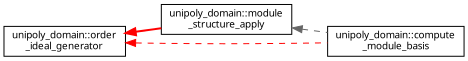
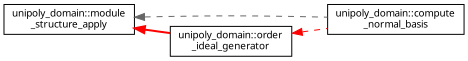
  digraph {
    fontname="Noto Sans"
    rankdir=LR
    node [color=black fillcolor=white fontname="Noto Sans" fontsize=10 shape=record style=filled]
    edge [color=red dir=back fontname="Noto Sans" fontsize=10 labelfontname=Helvetica labelfontsize=10 style=dashed]
    n1 [height=0.2 label="unipoly_domain::module\l_structure_apply" width=0.4]
-   n2 [height=0.2 label="unipoly_domain::compute\l_module_basis" width=0.4]
+   n2 [height=0.2 label="unipoly_domain::compute\l_normal_basis" width=0.4]
    n3 [height=0.2 label="unipoly_domain::order\l_ideal_generator" width=0.4]
    n1 -> n2 [color=gray40]
-   n3 -> n1 [style=bold]
+   n1 -> n3 [style=bold]
    n3 -> n2
  }
